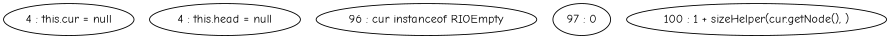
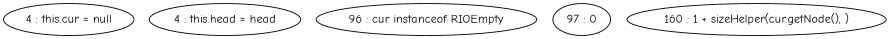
  digraph {
    fontname="Comic Neue"
    node [fontname="Comic Neue"]
    "4 : this.cur = null"
-   "4 : this.head = null"
+   "4 : this.head = null" [label="4 : this.head = head"]
    "96 : cur instanceof RIOEmpty"
    "97 : 0"
-   "100 : 1 + sizeHelper(cur.getNode(), )"
+   "100 : 1 + sizeHelper(cur.getNode(), )" [label="160 : 1 + sizeHelper(cur.getNode(), )"]
  }
